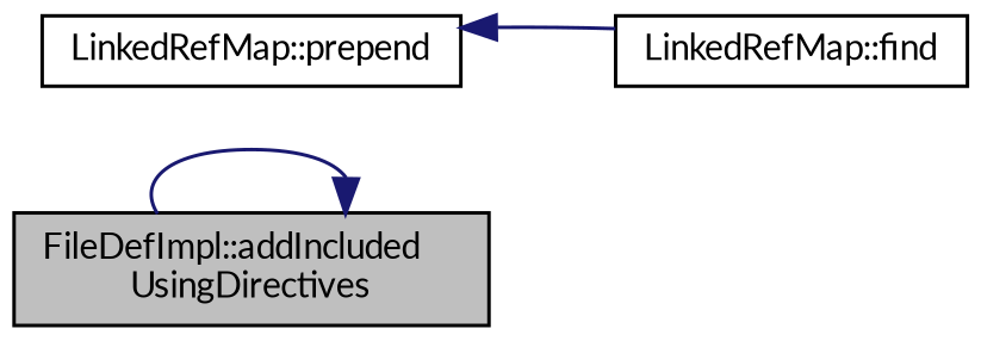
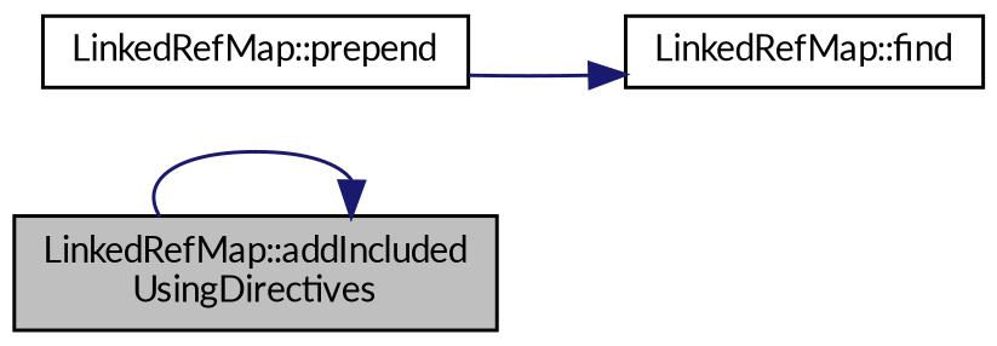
  digraph {
    fontname=Lato
    rankdir=LR
    node [color=black fillcolor=white fontname=Lato fontsize=10 shape=record style=filled]
    edge [color=midnightblue fontname=Lato fontsize=10 labelfontname=Helvetica labelfontsize=10 style=solid]
-   n1 [fillcolor=grey75 fontcolor=black height=0.2 label="FileDefImpl::addIncluded\lUsingDirectives" width=0.4]
+   n1 [fillcolor=grey75 fontcolor=black height=0.2 label="LinkedRefMap::addIncluded\lUsingDirectives" width=0.4]
    n2 [height=0.2 label="LinkedRefMap::prepend" width=0.4]
    n3 [height=0.2 label="LinkedRefMap::find" width=0.4]
    n1 -> n1
-   n3 -> n2
+   n2 -> n3
  }
